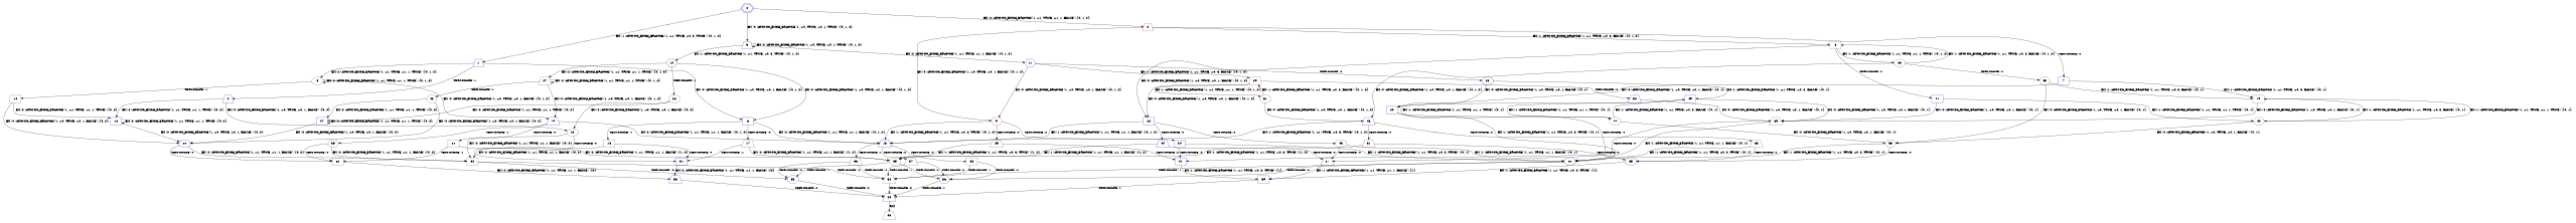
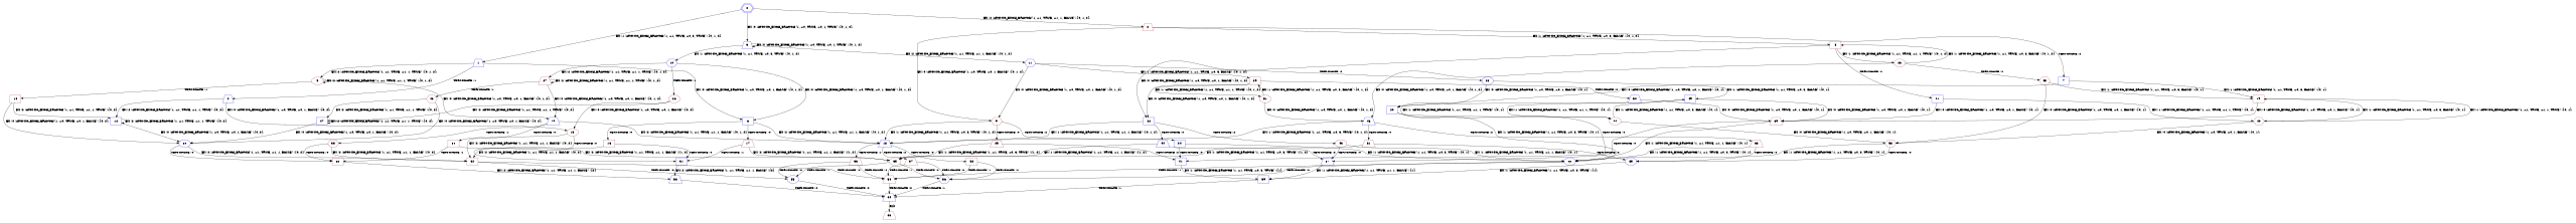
  digraph {
    node [color=brown shape=trapezium]
    0 [color=blue peripheries=2 shape=hexagon]
    1 [color=blue]
    2
    3 [color=blue]
    4 [color=blue]
    5 [shape=octagon]
    6 [color=blue shape=box]
    7 [color=blue shape=box]
    8 [shape=box]
    9 [shape=hexagon]
    10 [color=blue shape=hexagon]
    11 [color=blue shape=hexagon]
    12 [color=blue shape=box]
    13 [shape=octagon]
    14 [shape=box]
    15 [color=blue]
    16 [shape=box]
    17
    18 [color=blue]
    19 [shape=box]
    20 [color=blue shape=box]
    21 [color=blue shape=box]
    22 [color=blue shape=box]
    23 [shape=octagon]
    24 [color=blue shape=box]
    25
    26 [shape=octagon]
    27
    28 [color=blue shape=octagon]
    29 [shape=box]
    30 [color=blue shape=octagon]
    31 [color=blue shape=box]
    32 [shape=box]
    33 [shape=hexagon]
    34 [shape=box]
    35 [shape=octagon]
    36
    37
    38 [shape=box]
    39
    40 [shape=hexagon]
    41 [color=blue shape=box]
    42 [color=blue shape=octagon]
    43 [shape=octagon]
    44 [color=blue]
    45 [shape=hexagon]
    46 [color=blue]
    47 [color=blue shape=box]
    48 [shape=hexagon]
    49 [color=blue shape=box]
    50 [color=blue]
    51 [shape=octagon]
    52 [shape=box]
    53 [color=blue]
    54
    55 [color=blue shape=octagon]
    56 [color=blue shape=hexagon]
    57 [color=blue]
    58 [shape=hexagon]
    59 [color=blue shape=box]
    n61 [label=68]
    61
    62 [shape=octagon]
    64 [color=blue]
    65 [color=blue shape=octagon]
    66
    0 -> 1 [label="EX !1 !ATOMIC_EXCH_BRANCH (1, +1, TRUE, +0, 3, TRUE) !{0, 1, 2}"]
    0 -> 2 [label="EX !2 !ATOMIC_EXCH_BRANCH (1, +1, TRUE, +1, 1, FALSE) !{0, 1, 2}"]
    0 -> 3 [label="EX !0 !ATOMIC_EXCH_BRANCH (1, +0, TRUE, +0, 1, TRUE) !{0, 1, 2}"]
    1 -> 4 [label="TERMINATE !1"]
    1 -> 5 [label="EX !2 !ATOMIC_EXCH_BRANCH (1, +1, TRUE, +1, 1, TRUE) !{0, 1, 2}"]
    1 -> 6 [label="EX !0 !ATOMIC_EXCH_BRANCH (1, +0, TRUE, +0, 1, FALSE) !{0, 1, 2}"]
    2 -> 7 [label="TERMINATE !2"]
    2 -> 8 [label="EX !1 !ATOMIC_EXCH_BRANCH (1, +1, TRUE, +0, 3, FALSE) !{0, 1, 2}"]
    2 -> 9 [label="EX !0 !ATOMIC_EXCH_BRANCH (1, +0, TRUE, +0, 1, FALSE) !{0, 1, 2}"]
    3 -> 3 [label="EX !0 !ATOMIC_EXCH_BRANCH (1, +0, TRUE, +0, 1, TRUE) !{0, 1, 2}"]
    3 -> 10 [label="EX !1 !ATOMIC_EXCH_BRANCH (1, +1, TRUE, +0, 3, TRUE) !{0, 1, 2}"]
    3 -> 11 [label="EX !2 !ATOMIC_EXCH_BRANCH (1, +1, TRUE, +1, 1, FALSE) !{0, 1, 2}"]
    4 -> 12 [label="EX !2 !ATOMIC_EXCH_BRANCH (1, +1, TRUE, +1, 1, TRUE) !{0, 2}"]
    4 -> 13 [label="EX !0 !ATOMIC_EXCH_BRANCH (1, +0, TRUE, +0, 1, FALSE) !{0, 2}"]
    5 -> 5 [label="EX !2 !ATOMIC_EXCH_BRANCH (1, +1, TRUE, +1, 1, TRUE) !{0, 1, 2}"]
    5 -> 14 [label="TERMINATE !1"]
    5 -> 15 [label="EX !0 !ATOMIC_EXCH_BRANCH (1, +0, TRUE, +0, 1, FALSE) !{0, 1, 2}"]
-   6 -> 16 [label="TERMINATE !1"]
+   6 -> 16 [label="TERMINATE !9"]
    6 -> 17 [label="TERMINATE !0"]
    6 -> 18 [label="EX !2 !ATOMIC_EXCH_BRANCH (1, +1, TRUE, +1, 1, FALSE) !{0, 1, 2}"]
    7 -> 19 [label="EX !1 !ATOMIC_EXCH_BRANCH (1, +1, TRUE, +0, 3, FALSE) !{0, 1}"]
    7 -> 20 [label="EX !0 !ATOMIC_EXCH_BRANCH (1, +0, TRUE, +0, 1, FALSE) !{0, 1}"]
    8 -> 21 [label="TERMINATE !2"]
    8 -> 22 [label="EX !0 !ATOMIC_EXCH_BRANCH (1, +0, TRUE, +0, 1, FALSE) !{0, 1, 2}"]
    8 -> 23 [label="EX !1 !ATOMIC_EXCH_BRANCH (1, +1, TRUE, +1, 1, TRUE) !{0, 1, 2}"]
    9 -> 18 [label="EX !1 !ATOMIC_EXCH_BRANCH (1, +1, TRUE, +0, 3, TRUE) !{0, 1, 2}"]
    9 -> 24 [label="TERMINATE !2"]
    9 -> 25 [label="TERMINATE !0"]
    10 -> 6 [label="EX !0 !ATOMIC_EXCH_BRANCH (1, +0, TRUE, +0, 1, FALSE) !{0, 1, 2}"]
    10 -> 26 [label="TERMINATE !1"]
    10 -> 27 [label="EX !2 !ATOMIC_EXCH_BRANCH (1, +1, TRUE, +1, 1, TRUE) !{0, 1, 2}"]
    11 -> 9 [label="EX !0 !ATOMIC_EXCH_BRANCH (1, +0, TRUE, +0, 1, FALSE) !{0, 1, 2}"]
    11 -> 28 [label="TERMINATE !2"]
    11 -> 29 [label="EX !1 !ATOMIC_EXCH_BRANCH (1, +1, TRUE, +0, 3, FALSE) !{0, 1, 2}"]
    12 -> 12 [label="EX !2 !ATOMIC_EXCH_BRANCH (1, +1, TRUE, +1, 1, TRUE) !{0, 2}"]
    12 -> 30 [label="EX !0 !ATOMIC_EXCH_BRANCH (1, +0, TRUE, +0, 1, FALSE) !{0, 2}"]
    13 -> 31 [label="TERMINATE !0"]
    13 -> 32 [label="EX !2 !ATOMIC_EXCH_BRANCH (1, +1, TRUE, +1, 1, FALSE) !{0, 2}"]
    14 -> 12 [label="EX !2 !ATOMIC_EXCH_BRANCH (1, +1, TRUE, +1, 1, TRUE) !{0, 2}"]
    14 -> 30 [label="EX !0 !ATOMIC_EXCH_BRANCH (1, +0, TRUE, +0, 1, FALSE) !{0, 2}"]
    15 -> 18 [label="EX !2 !ATOMIC_EXCH_BRANCH (1, +1, TRUE, +1, 1, FALSE) !{0, 1, 2}"]
    15 -> 33 [label="TERMINATE !1"]
    15 -> 34 [label="TERMINATE !0"]
    16 -> 31 [label="TERMINATE !0"]
    16 -> 32 [label="EX !2 !ATOMIC_EXCH_BRANCH (1, +1, TRUE, +1, 1, FALSE) !{0, 2}"]
    17 -> 31 [label="TERMINATE !1"]
    17 -> 35 [label="EX !2 !ATOMIC_EXCH_BRANCH (1, +1, TRUE, +1, 1, FALSE) !{1, 2}"]
    18 -> 36 [label="TERMINATE !1"]
    18 -> 37 [label="TERMINATE !2"]
    18 -> 38 [label="TERMINATE !0"]
    19 -> 39 [label="EX !0 !ATOMIC_EXCH_BRANCH (1, +0, TRUE, +0, 1, FALSE) !{0, 1}"]
    19 -> 40 [label="EX !1 !ATOMIC_EXCH_BRANCH (1, +1, TRUE, +1, 1, TRUE) !{0, 1}"]
    20 -> 41 [label="TERMINATE !0"]
    20 -> 42 [label="EX !1 !ATOMIC_EXCH_BRANCH (1, +1, TRUE, +0, 3, TRUE) !{0, 1}"]
    21 -> 39 [label="EX !0 !ATOMIC_EXCH_BRANCH (1, +0, TRUE, +0, 1, FALSE) !{0, 1}"]
    21 -> 40 [label="EX !1 !ATOMIC_EXCH_BRANCH (1, +1, TRUE, +1, 1, TRUE) !{0, 1}"]
    22 -> 18 [label="EX !1 !ATOMIC_EXCH_BRANCH (1, +1, TRUE, +1, 1, FALSE) !{0, 1, 2}"]
    22 -> 43 [label="TERMINATE !2"]
    22 -> 44 [label="TERMINATE !0"]
    23 -> 8 [label="EX !1 !ATOMIC_EXCH_BRANCH (1, +1, TRUE, +0, 3, FALSE) !{0, 1, 2}"]
    23 -> 45 [label="TERMINATE !2"]
    23 -> 46 [label="EX !0 !ATOMIC_EXCH_BRANCH (1, +0, TRUE, +0, 1, FALSE) !{0, 1, 2}"]
    24 -> 41 [label="TERMINATE !0"]
    24 -> 42 [label="EX !1 !ATOMIC_EXCH_BRANCH (1, +1, TRUE, +0, 3, TRUE) !{0, 1}"]
    25 -> 35 [label="EX !1 !ATOMIC_EXCH_BRANCH (1, +1, TRUE, +0, 3, TRUE) !{1, 2}"]
    25 -> 41 [label="TERMINATE !2"]
    26 -> 13 [label="EX !0 !ATOMIC_EXCH_BRANCH (1, +0, TRUE, +0, 1, FALSE) !{0, 2}"]
    26 -> 47 [label="EX !2 !ATOMIC_EXCH_BRANCH (1, +1, TRUE, +1, 1, TRUE) !{0, 2}"]
    27 -> 15 [label="EX !0 !ATOMIC_EXCH_BRANCH (1, +0, TRUE, +0, 1, FALSE) !{0, 1, 2}"]
    27 -> 27 [label="EX !2 !ATOMIC_EXCH_BRANCH (1, +1, TRUE, +1, 1, TRUE) !{0, 1, 2}"]
    27 -> 48 [label="TERMINATE !1"]
    28 -> 20 [label="EX !0 !ATOMIC_EXCH_BRANCH (1, +0, TRUE, +0, 1, FALSE) !{0, 1}"]
    28 -> 49 [label="EX !1 !ATOMIC_EXCH_BRANCH (1, +1, TRUE, +0, 3, FALSE) !{0, 1}"]
    29 -> 22 [label="EX !0 !ATOMIC_EXCH_BRANCH (1, +0, TRUE, +0, 1, FALSE) !{0, 1, 2}"]
    29 -> 50 [label="TERMINATE !2"]
    29 -> 51 [label="EX !1 !ATOMIC_EXCH_BRANCH (1, +1, TRUE, +1, 1, TRUE) !{0, 1, 2}"]
    30 -> 32 [label="EX !2 !ATOMIC_EXCH_BRANCH (1, +1, TRUE, +1, 1, FALSE) !{0, 2}"]
    30 -> 52 [label="TERMINATE !0"]
    31 -> 53 [label="EX !2 !ATOMIC_EXCH_BRANCH (1, +1, TRUE, +1, 1, FALSE) !{2}"]
    32 -> 54 [label="TERMINATE !2"]
    32 -> 55 [label="TERMINATE !0"]
    33 -> 32 [label="EX !2 !ATOMIC_EXCH_BRANCH (1, +1, TRUE, +1, 1, FALSE) !{0, 2}"]
    33 -> 52 [label="TERMINATE !0"]
    34 -> 35 [label="EX !2 !ATOMIC_EXCH_BRANCH (1, +1, TRUE, +1, 1, FALSE) !{1, 2}"]
    34 -> 52 [label="TERMINATE !1"]
    35 -> 55 [label="TERMINATE !1"]
    35 -> 56 [label="TERMINATE !2"]
    36 -> 54 [label="TERMINATE !2"]
    36 -> 55 [label="TERMINATE !0"]
    37 -> 54 [label="TERMINATE !1"]
    37 -> 56 [label="TERMINATE !0"]
    38 -> 54 [label="TERMINATE !1"]
    38 -> 56 [label="TERMINATE !2"]
    39 -> 42 [label="EX !1 !ATOMIC_EXCH_BRANCH (1, +1, TRUE, +1, 1, FALSE) !{0, 1}"]
    39 -> 57 [label="TERMINATE !0"]
    40 -> 19 [label="EX !1 !ATOMIC_EXCH_BRANCH (1, +1, TRUE, +0, 3, FALSE) !{0, 1}"]
    40 -> 58 [label="EX !0 !ATOMIC_EXCH_BRANCH (1, +0, TRUE, +0, 1, FALSE) !{0, 1}"]
    41 -> 59 [label="EX !1 !ATOMIC_EXCH_BRANCH (1, +1, TRUE, +0, 3, TRUE) !{1}"]
    42 -> 54 [label="TERMINATE !1"]
    42 -> 56 [label="TERMINATE !0"]
    43 -> 42 [label="EX !1 !ATOMIC_EXCH_BRANCH (1, +1, TRUE, +1, 1, FALSE) !{0, 1}"]
    43 -> 57 [label="TERMINATE !0"]
    44 -> 35 [label="EX !1 !ATOMIC_EXCH_BRANCH (1, +1, TRUE, +1, 1, FALSE) !{1, 2}"]
    44 -> 57 [label="TERMINATE !2"]
    45 -> 19 [label="EX !1 !ATOMIC_EXCH_BRANCH (1, +1, TRUE, +0, 3, FALSE) !{0, 1}"]
    45 -> 58 [label="EX !0 !ATOMIC_EXCH_BRANCH (1, +0, TRUE, +0, 1, FALSE) !{0, 1}"]
    46 -> 18 [label="EX !1 !ATOMIC_EXCH_BRANCH (1, +1, TRUE, +0, 3, TRUE) !{0, 1, 2}"]
    46 -> n61 [label="TERMINATE !2"]
    46 -> 61 [label="TERMINATE !0"]
    47 -> 30 [label="EX !0 !ATOMIC_EXCH_BRANCH (1, +0, TRUE, +0, 1, FALSE) !{0, 2}"]
    47 -> 47 [label="EX !2 !ATOMIC_EXCH_BRANCH (1, +1, TRUE, +1, 1, TRUE) !{0, 2}"]
    48 -> 30 [label="EX !0 !ATOMIC_EXCH_BRANCH (1, +0, TRUE, +0, 1, FALSE) !{0, 2}"]
    48 -> 47 [label="EX !2 !ATOMIC_EXCH_BRANCH (1, +1, TRUE, +1, 1, TRUE) !{0, 2}"]
    49 -> 39 [label="EX !0 !ATOMIC_EXCH_BRANCH (1, +0, TRUE, +0, 1, FALSE) !{0, 1}"]
    49 -> 62 [label="EX !1 !ATOMIC_EXCH_BRANCH (1, +1, TRUE, +1, 1, TRUE) !{0, 1}"]
    50 -> 39 [label="EX !0 !ATOMIC_EXCH_BRANCH (1, +0, TRUE, +0, 1, FALSE) !{0, 1}"]
    50 -> 62 [label="EX !1 !ATOMIC_EXCH_BRANCH (1, +1, TRUE, +1, 1, TRUE) !{0, 1}"]
    51 -> 29 [label="EX !1 !ATOMIC_EXCH_BRANCH (1, +1, TRUE, +0, 3, FALSE) !{0, 1, 2}"]
    51 -> 46 [label="EX !0 !ATOMIC_EXCH_BRANCH (1, +0, TRUE, +0, 1, FALSE) !{0, 1, 2}"]
    52 -> 53 [label="EX !2 !ATOMIC_EXCH_BRANCH (1, +1, TRUE, +1, 1, FALSE) !{2}"]
    53 -> 64 [label="TERMINATE !2"]
    54 -> 64 [label="TERMINATE !0"]
    55 -> 64 [label="TERMINATE !2"]
    56 -> 64 [label="TERMINATE !1"]
    57 -> 59 [label="EX !1 !ATOMIC_EXCH_BRANCH (1, +1, TRUE, +1, 1, FALSE) !{1}"]
    58 -> 42 [label="EX !1 !ATOMIC_EXCH_BRANCH (1, +1, TRUE, +0, 3, TRUE) !{0, 1}"]
    58 -> 65 [label="TERMINATE !0"]
    59 -> 64 [label="TERMINATE !1"]
    n61 -> 42 [label="EX !1 !ATOMIC_EXCH_BRANCH (1, +1, TRUE, +0, 3, TRUE) !{0, 1}"]
    n61 -> 65 [label="TERMINATE !0"]
    61 -> 35 [label="EX !1 !ATOMIC_EXCH_BRANCH (1, +1, TRUE, +0, 3, TRUE) !{1, 2}"]
    61 -> 65 [label="TERMINATE !2"]
    62 -> 49 [label="EX !1 !ATOMIC_EXCH_BRANCH (1, +1, TRUE, +0, 3, FALSE) !{0, 1}"]
    62 -> 58 [label="EX !0 !ATOMIC_EXCH_BRANCH (1, +0, TRUE, +0, 1, FALSE) !{0, 1}"]
    64 -> 66 [label=exit]
    65 -> 59 [label="EX !1 !ATOMIC_EXCH_BRANCH (1, +1, TRUE, +0, 3, TRUE) !{1}"]
  }
